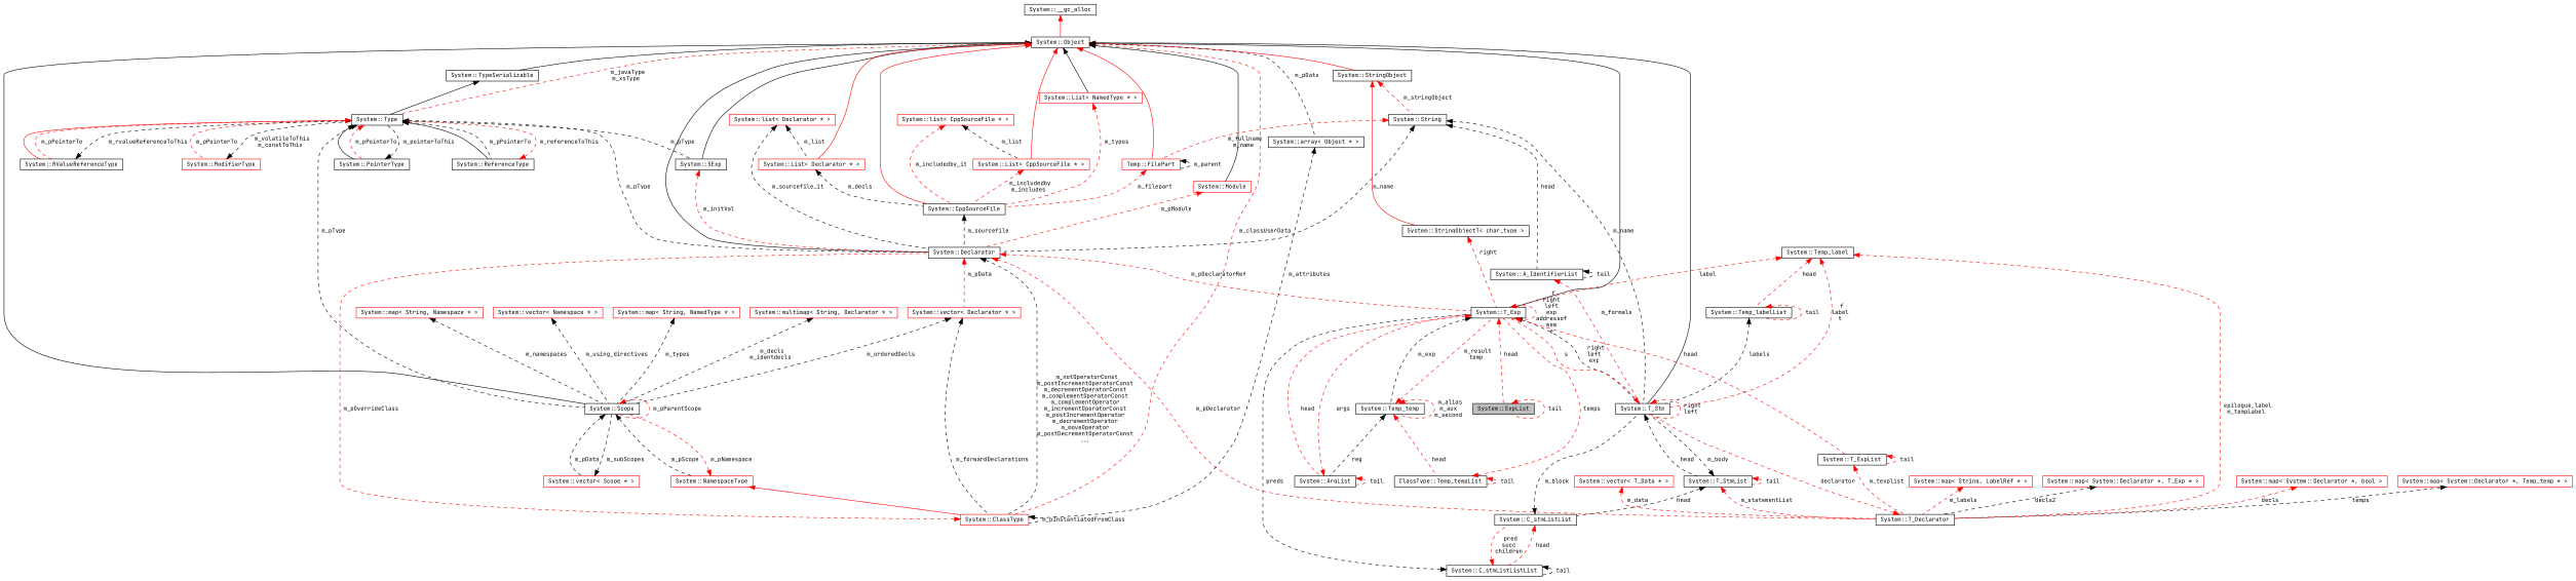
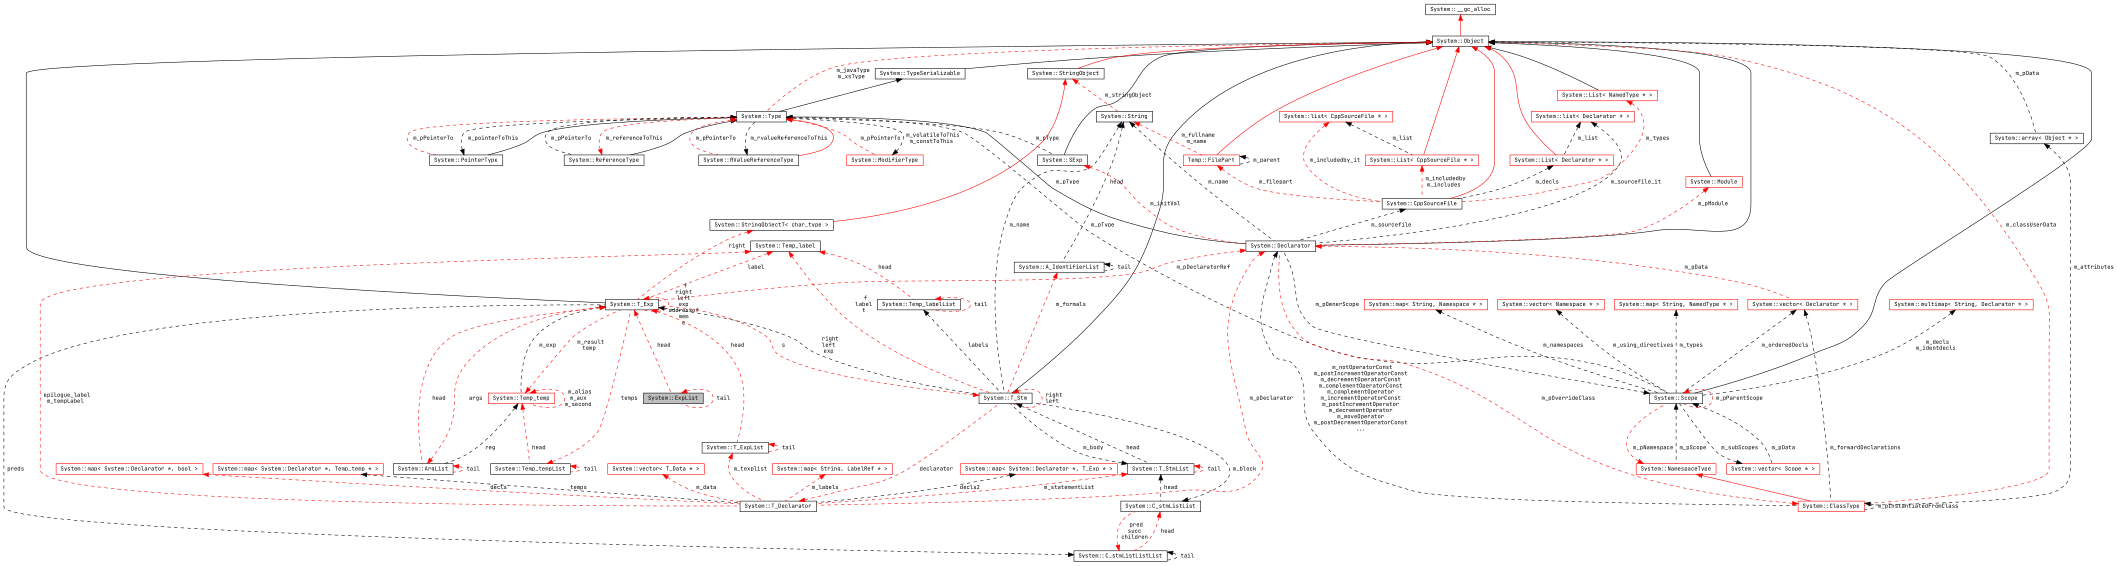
  digraph {
    fontname="JetBrains Mono"
    node [color=black fillcolor=white fontname="JetBrains Mono" fontsize=10 shape=record style=filled]
    edge [color=red dir=back fontname="JetBrains Mono" fontsize=10 labelfontname=Helvetica labelfontsize=10 style=dashed]
    n1 [fillcolor=grey75 fontcolor=black height=0.2 label="System::ExpList" width=0.4]
    n2 [height=0.2 label="System::T_Exp" width=0.4]
    n3 [height=0.2 label="System::T_Stm" width=0.4]
    n4 [height=0.2 label="System::T_ExpList" width=0.4]
-   n5 [height=0.2 label="System::Temp_temp" width=0.4]
+   n5 [color=red height=0.2 label="System::Temp_temp" width=0.4]
    n6 [height=0.2 label="System::ArgList" width=0.4]
    n7 [height=0.2 label="System::T_StmList" width=0.4]
    n8 [height=0.2 label="System::T_Declarator" width=0.4]
-   n9 [height=0.2 label="ClassType::Temp_tempList" width=0.4]
+   n9 [height=0.2 label="System::Temp_tempList" width=0.4]
    n10 [height=0.2 label="System::Object" width=0.4]
    n11 [height=0.2 label="System::Declarator" width=0.4]
    n12 [height=0.2 label="System::Type" width=0.4]
    n13 [height=0.2 label="System::TypeSerializable" width=0.4]
    n14 [height=0.2 label="System::Scope" width=0.4]
    n15 [height=0.2 label="System::SExp" width=0.4]
    n16 [height=0.2 label="System::CppSourceFile" width=0.4]
    n17 [color=red height=0.2 label="Temp::FilePart" width=0.4]
    n18 [height=0.2 label="System::StringObject" width=0.4]
    n19 [color=red height=0.2 label="System::List\< NamedType * \>" width=0.4]
    n20 [color=red height=0.2 label="System::List\< CppSourceFile * \>" width=0.4]
    n21 [color=red height=0.2 label="System::List\< Declarator * \>" width=0.4]
    n22 [color=red height=0.2 label="System::ClassType" width=0.4]
    n23 [height=0.2 label="System::array\< Object * \>" width=0.4]
    n24 [color=red height=0.2 label="System::Module" width=0.4]
    n25 [color=red height=0.2 label="System::vector\< Declarator * \>" width=0.4]
    n26 [height=0.2 label="System::PointerType" width=0.4]
    n27 [height=0.2 label="System::ReferenceType" width=0.4]
    n28 [height=0.2 label="System::RValueReferenceType" width=0.4]
    n29 [color=red height=0.2 label="System::ModifierType" width=0.4]
    n30 [color=red height=0.2 label="System::vector\< Scope * \>" width=0.4]
    n31 [color=red height=0.2 label="System::NamespaceType" width=0.4]
    n32 [height=0.2 label="System::String" width=0.4]
    n33 [height=0.2 label="System::StringObjectT\< char_type \>" width=0.4]
    n34 [height=0.2 label="System::__gc_alloc" width=0.4]
    n35 [height=0.2 label="System::C_stmListListList" width=0.4]
    n36 [height=0.2 label="System::C_stmListList" width=0.4]
    n37 [height=0.2 label="System::Temp_labelList" width=0.4]
    n38 [height=0.2 label="System::Temp_label" width=0.4]
    n39 [color=red height=0.2 label="System::map\< System::Declarator *, bool \>" width=0.4]
    n40 [color=red height=0.2 label="System::multimap\< String, Declarator * \>" width=0.4]
    n41 [color=red height=0.2 label="System::map\< String, Namespace * \>" width=0.4]
    n42 [color=red height=0.2 label="System::vector\< Namespace * \>" width=0.4]
    n43 [color=red height=0.2 label="System::map\< String, NamedType * \>" width=0.4]
    n44 [height=0.2 label="System::A_IdentifierList" width=0.4]
    n45 [color=red height=0.2 label="System::list\< CppSourceFile * \>" width=0.4]
    n46 [color=red height=0.2 label="System::list\< Declarator * \>" width=0.4]
    n47 [color=red height=0.2 label="System::map\< System::Declarator *, Temp_temp * \>" width=0.4]
    n48 [color=red height=0.2 label="System::vector\< T_Data * \>" width=0.4]
    n49 [color=red height=0.2 label="System::map\< String, LabelRef * \>" width=0.4]
    n50 [color=red height=0.2 label="System::map\< System::Declarator *, T_Exp * \>" width=0.4]
    n1 -> n1 [label=" tail"]
    n2 -> n1 [label=" head"]
    n2 -> n2 [label=" f\nright\nleft\nexp\naddressof\nmem\ne"]
    n2 -> n3 [color=black label=" right\nleft\nexp"]
    n2 -> n4 [label=" head"]
    n2 -> n5 [color=black label=" m_exp"]
    n2 -> n6 [label=" head"]
    n3 -> n2 [label=" s"]
    n3 -> n3 [label=" right\nleft"]
    n3 -> n7 [color=black label=" head"]
    n4 -> n4 [label=" tail"]
    n4 -> n8 [label=" m_texplist"]
    n5 -> n2 [label=" m_result\ntemp"]
    n5 -> n5 [label=" m_alias\nm_aux\nm_second"]
    n5 -> n6 [color=black label=" reg"]
    n5 -> n9 [label=" head"]
    n6 -> n2 [label=" args"]
    n6 -> n6 [label=" tail"]
    n7 -> n3 [color=black label=" m_body"]
    n7 -> n7 [label=" tail"]
    n7 -> n8 [label=" m_statementList"]
    n7 -> n36 [color=black label=" head"]
    n8 -> n3 [label=" declarator"]
    n9 -> n2 [label=" temps"]
    n9 -> n9 [label=" tail"]
    n10 -> n2 [color=black style=solid]
    n10 -> n3 [color=black style=solid]
    n10 -> n11 [color=black style=solid]
    n10 -> n12 [label=" m_javaType\nm_xsType"]
    n10 -> n13 [color=black style=solid]
    n10 -> n14 [color=black style=solid]
    n10 -> n15 [color=black style=solid]
    n10 -> n16 [style=solid]
    n10 -> n17 [style=solid]
    n10 -> n18 [style=solid]
    n10 -> n19 [color=black style=solid]
    n10 -> n20 [style=solid]
    n10 -> n21 [style=solid]
    n10 -> n22 [label=" m_classUserData"]
    n10 -> n23 [color=black label=" m_pData"]
    n10 -> n24 [color=black style=solid]
    n11 -> n2 [label=" m_pDeclaratorRef"]
    n11 -> n8 [label=" m_pDeclarator"]
    n11 -> n22 [color=black label=" m_notOperatorConst\nm_postIncrementOperatorConst\nm_decrementOperatorConst\nm_complementOperatorConst\nm_complementOperator\nm_incrementOperatorConst\nm_postIncrementOperator\nm_decrementOperator\nm_moveOperator\nm_postDecrementOperatorConst\n..."]
    n11 -> n25 [label=" m_pData"]
-   n12 -> n11 [color=black label=" m_pType"]
+   n12 -> n11 [color=black label=" m_pType" style=solid]
    n12 -> n14 [color=black label=" m_pType"]
    n12 -> n15 [color=black label=" m_pType"]
    n12 -> n26 [color=black style=solid]
    n12 -> n26 [label=" m_pPointerTo"]
    n12 -> n27 [color=black style=solid]
    n12 -> n27 [color=black label=" m_pPointerTo"]
    n12 -> n28 [style=solid]
    n12 -> n28 [label=" m_pPointerTo"]
    n12 -> n29 [label=" m_pPointerTo"]
    n13 -> n12 [color=black style=solid]
+   n14 -> n11 [color=black label=" m_pOwnerScope"]
    n14 -> n14 [label=" m_pParentScope"]
    n14 -> n30 [color=black label=" m_pData"]
    n14 -> n31 [color=black label=" m_pScope"]
    n15 -> n11 [label=" m_initVal"]
    n16 -> n11 [color=black label=" m_sourcefile"]
    n17 -> n16 [label=" m_filepart"]
    n17 -> n17 [color=black label=" m_parent"]
    n18 -> n32 [label=" m_stringObject"]
    n18 -> n33 [style=solid]
    n19 -> n16 [label=" m_types"]
    n20 -> n16 [label=" m_includedby\nm_includes"]
    n21 -> n16 [color=black label=" m_decls"]
    n22 -> n11 [label=" m_pOverrideClass"]
    n22 -> n22 [color=black label=" m_pInstantiatedFromClass"]
    n23 -> n22 [color=black label=" m_attributes"]
    n24 -> n11 [label=" m_pModule"]
    n25 -> n14 [color=black label=" m_orderedDecls"]
    n25 -> n22 [color=black label=" m_forwardDeclarations"]
    n26 -> n12 [color=black label=" m_pointerToThis"]
    n27 -> n12 [label=" m_referenceToThis"]
    n28 -> n12 [color=black label=" m_rvalueReferenceToThis"]
    n29 -> n12 [color=black label=" m_volatileToThis\nm_constToThis"]
    n30 -> n14 [color=black label=" m_subScopes"]
    n31 -> n14 [label=" m_pNamespace"]
    n31 -> n22 [style=solid]
    n32 -> n3 [color=black label=" m_name"]
    n32 -> n11 [color=black label=" m_name"]
    n32 -> n17 [label=" m_fullname\nm_name"]
    n32 -> n44 [color=black label=" head"]
    n33 -> n2 [label=" right"]
    n34 -> n10 [style=solid]
    n35 -> n2 [color=black label=" preds"]
    n35 -> n35 [color=black label=" tail"]
    n35 -> n36 [label=" pred\nsucc\nchildren"]
    n36 -> n3 [color=black label=" m_block"]
    n36 -> n35 [label=" head"]
    n37 -> n3 [color=black label=" labels"]
    n37 -> n37 [label=" tail"]
    n38 -> n2 [label=" label"]
    n38 -> n3 [label=" f\nlabel\nt"]
    n38 -> n8 [label=" epilogue_label\nm_tempLabel"]
    n38 -> n37 [label=" head"]
    n39 -> n8 [label=" decls"]
    n40 -> n14 [color=black label=" m_decls\nm_identdecls"]
    n41 -> n14 [color=black label=" m_namespaces"]
    n42 -> n14 [color=black label=" m_using_directives"]
    n43 -> n14 [color=black label=" m_types"]
    n44 -> n3 [label=" m_formals"]
    n44 -> n44 [color=black label=" tail"]
    n45 -> n16 [label=" m_includedby_it"]
    n45 -> n20 [color=black label=" m_list"]
    n46 -> n11 [color=black label=" m_sourcefile_it"]
    n46 -> n21 [color=black label=" m_list"]
    n47 -> n8 [color=black label=" temps"]
    n48 -> n8 [label=" m_data"]
    n49 -> n8 [label=" m_labels"]
    n50 -> n8 [color=black label=" decls2"]
  }
